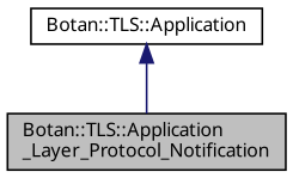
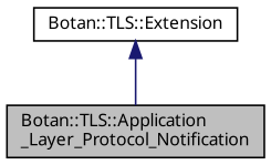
  digraph {
    fontname="Noto Sans"
    node [color=black fontname="Noto Sans" fontsize=10 shape=record style=filled]
    n1 [fillcolor=grey75 fontcolor=black height=0.2 label="Botan::TLS::Application\l_Layer_Protocol_Notification" width=0.4]
-   n2 [fillcolor=white height=0.2 label="Botan::TLS::Application" width=0.4]
+   n2 [fillcolor=white height=0.2 label="Botan::TLS::Extension" width=0.4]
    n2 -> n1 [color=midnightblue dir=back fontname="Noto Sans" fontsize=10 labelfontname=Helvetica labelfontsize=10 style=solid]
  }
